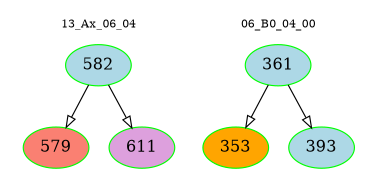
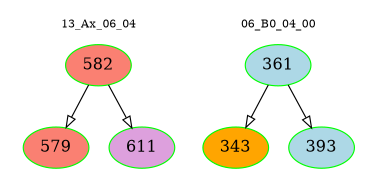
  digraph {
    node [color=green fillcolor=salmon style=filled]
    edge [arrowhead=onormal color=black]
-   n1 [fillcolor=lightblue label=582]
+   n1 [label=582]
    n2 [label=579]
    n3 [fillcolor=plum label=611]
    n4 [fillcolor=lightblue label=361]
-   n5 [fillcolor=orange label=353]
+   n5 [fillcolor=orange label=343]
    n6 [fillcolor=lightblue label=393]
    subgraph cluster_1 {
      color=white
      fontsize=10
      label="13_Ax_06_04"
      n1
      n2
      n3
    }
    subgraph cluster_2 {
      color=white
      fontsize=10
      label="06_B0_04_00"
      n4
      n5
      n6
    }
    n1 -> n2
    n1 -> n3
    n4 -> n5
    n4 -> n6
  }
